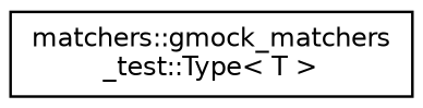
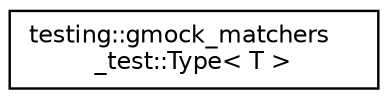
  digraph {
    rankdir=LR
-   n1 [color=black fillcolor=white fontname=Helvetica fontsize=10 height=0.2 label="matchers::gmock_matchers\l_test::Type\< T \>" shape=record style=filled width=0.4]
+   n1 [color=black fillcolor=white fontname=Helvetica fontsize=10 height=0.2 label="testing::gmock_matchers\l_test::Type\< T \>" shape=record style=filled width=0.4]
  }
